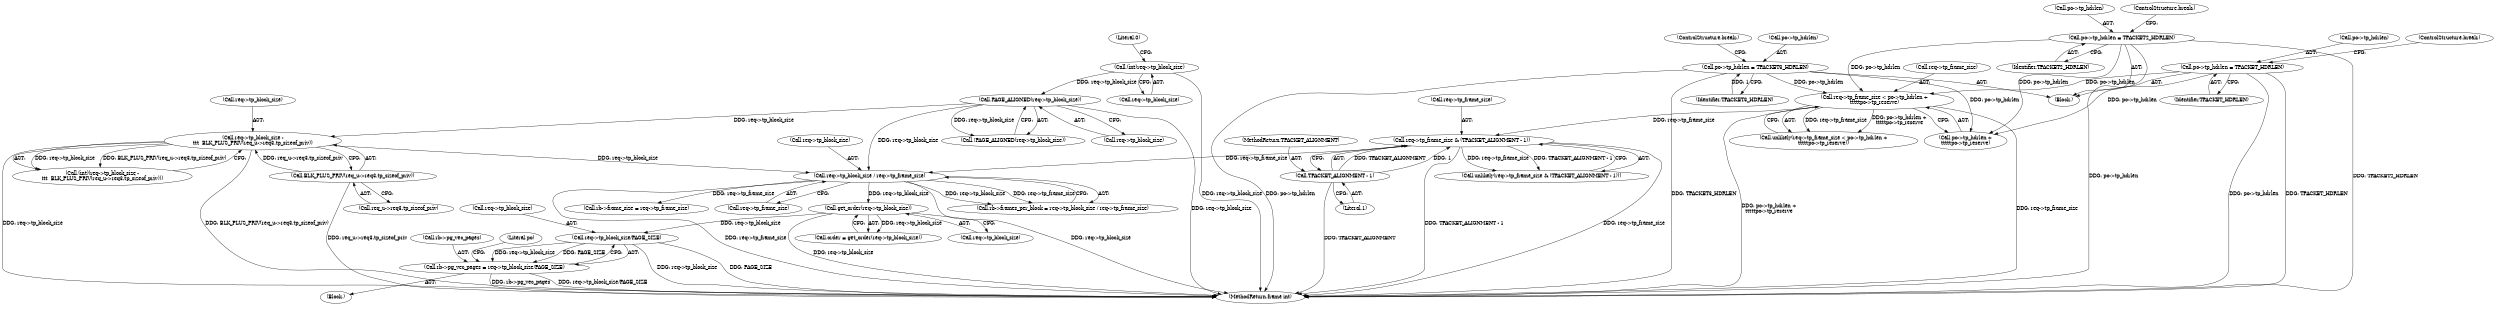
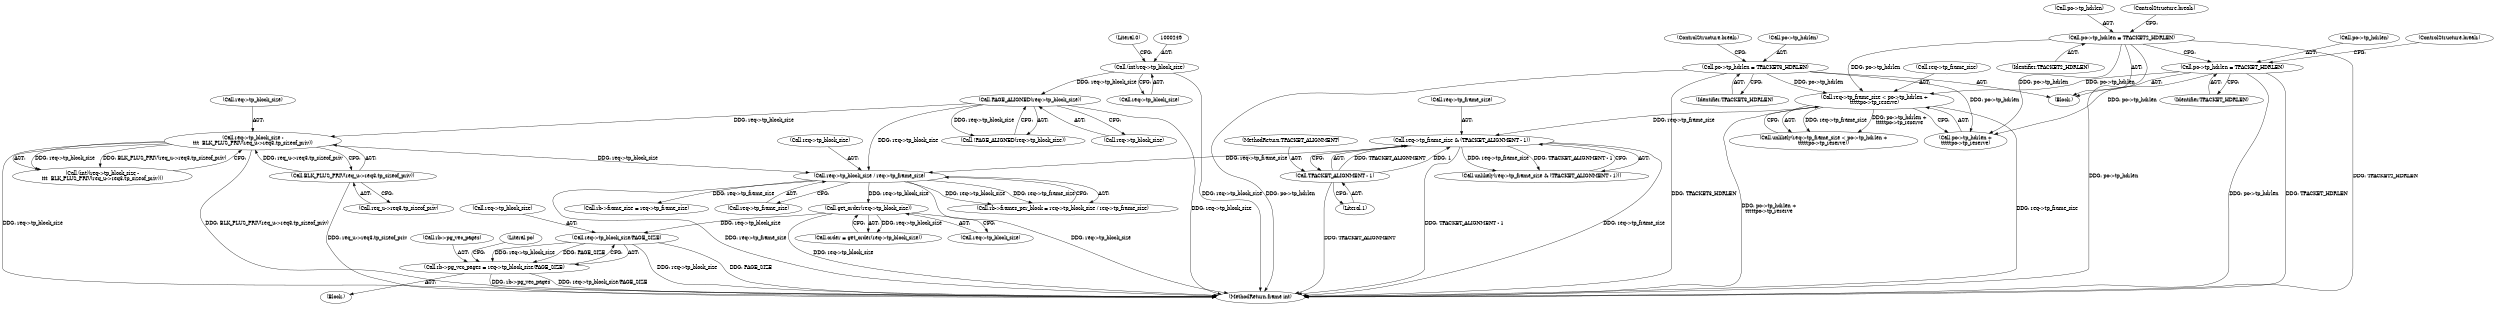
  digraph {
    n1 [label="(Call,req->tp_block_size/PAGE_SIZE)"]
    n2 [label="(Call,rb->pg_vec_pages = req->tp_block_size/PAGE_SIZE)"]
    n3 [label="(MethodReturn,frame int)"]
    n4 [label="(Block,)"]
    n5 [label="(Call,get_order(req->tp_block_size))"]
    n6 [label="(Call,req->tp_block_size)"]
    n7 [label="(Call,order = get_order(req->tp_block_size))"]
    n8 [label="(Call,req->tp_block_size / req->tp_frame_size)"]
    n9 [label="(Call,rb->frames_per_block = req->tp_block_size / req->tp_frame_size)"]
    n10 [label="(Call,rb->frame_size = req->tp_frame_size)"]
    n11 [label="(Call,req->tp_frame_size)"]
    n12 [label="(Call,PAGE_ALIGNED(req->tp_block_size))"]
    n13 [label="(Call,req->tp_block_size -\n\t\t\t  BLK_PLUS_PRIV(req_u->req3.tp_sizeof_priv))"]
    n14 [label="(Call,!PAGE_ALIGNED(req->tp_block_size))"]
    n15 [label="(Call,req->tp_block_size)"]
    n16 [label="(Call,BLK_PLUS_PRIV(req_u->req3.tp_sizeof_priv))"]
    n17 [label="(Call,(int)(req->tp_block_size -\n\t\t\t  BLK_PLUS_PRIV(req_u->req3.tp_sizeof_priv)))"]
    n18 [label="(Call,(int)req->tp_block_size)"]
    n19 [label="(Call,req->tp_block_size)"]
    n20 [label="(Call,req_u->req3.tp_sizeof_priv)"]
    n21 [label="(Call,req->tp_frame_size & (TPACKET_ALIGNMENT - 1))"]
    n22 [label="(Call,TPACKET_ALIGNMENT - 1)"]
    n23 [label="(Call,unlikely(req->tp_frame_size & (TPACKET_ALIGNMENT - 1)))"]
    n24 [label="(Literal,1)"]
    n25 [label="(Call,req->tp_frame_size < po->tp_hdrlen +\n\t\t\t\t\tpo->tp_reserve)"]
    n26 [label="(Call,po->tp_hdrlen +\n\t\t\t\t\tpo->tp_reserve)"]
    n27 [label="(Call,unlikely(req->tp_frame_size < po->tp_hdrlen +\n\t\t\t\t\tpo->tp_reserve))"]
    n28 [label="(Call,po->tp_hdrlen = TPACKET3_HDRLEN)"]
    n29 [label="(Block,)"]
    n30 [label="(Identifier,TPACKET3_HDRLEN)"]
    n31 [label="(Call,po->tp_hdrlen = TPACKET2_HDRLEN)"]
    n32 [label="(Identifier,TPACKET2_HDRLEN)"]
    n33 [label="(Call,po->tp_hdrlen = TPACKET_HDRLEN)"]
    n34 [label="(Identifier,TPACKET_HDRLEN)"]
    n35 [label="(Call,rb->pg_vec_pages)"]
    n36 [label="(Call,req->tp_block_size)"]
    n37 [label="(Call,po->tp_hdrlen)"]
    n38 [label="(Call,req->tp_block_size)"]
    n39 [label="(Call,po->tp_hdrlen)"]
    n40 [label="(ControlStructure,break;)"]
    n41 [label="(Literal,po)"]
    n42 [label="(ControlStructure,break;)"]
    n43 [label="(Literal,0)"]
    n44 [label="(ControlStructure,break;)"]
    n45 [label="(MethodReturn,TPACKET_ALIGNMENT)"]
    n46 [label="(Call,req->tp_block_size)"]
    n47 [label="(Call,req->tp_frame_size)"]
    n48 [label="(Call,po->tp_hdrlen)"]
    n49 [label="(Call,req->tp_frame_size)"]
+   1000249
    n1 -> n2 [label="AST: "]
    n1 -> n2 [label="DDG: req->tp_block_size"]
    n1 -> n2 [label="DDG: PAGE_SIZE"]
    n1 -> n3 [label="DDG: req->tp_block_size"]
    n1 -> n3 [label="DDG: PAGE_SIZE"]
    n2 -> n1 [label="CFG: "]
    n2 -> n3 [label="DDG: rb->pg_vec_pages"]
    n2 -> n3 [label="DDG: req->tp_block_size/PAGE_SIZE"]
    n2 -> n4 [label="AST: "]
    n5 -> n1 [label="DDG: req->tp_block_size"]
    n5 -> n3 [label="DDG: req->tp_block_size"]
    n5 -> n6 [label="CFG: "]
    n5 -> n7 [label="AST: "]
    n5 -> n7 [label="DDG: req->tp_block_size"]
    n6 -> n5 [label="AST: "]
    n7 -> n5 [label="CFG: "]
    n8 -> n3 [label="DDG: req->tp_block_size"]
    n8 -> n3 [label="DDG: req->tp_frame_size"]
    n8 -> n5 [label="DDG: req->tp_block_size"]
    n8 -> n9 [label="AST: "]
    n8 -> n9 [label="DDG: req->tp_block_size"]
    n8 -> n9 [label="DDG: req->tp_frame_size"]
    n8 -> n10 [label="DDG: req->tp_frame_size"]
    n8 -> n11 [label="CFG: "]
    n9 -> n8 [label="CFG: "]
    n11 -> n8 [label="AST: "]
    n12 -> n3 [label="DDG: req->tp_block_size"]
    n12 -> n8 [label="DDG: req->tp_block_size"]
    n12 -> n13 [label="DDG: req->tp_block_size"]
    n12 -> n14 [label="AST: "]
    n12 -> n14 [label="DDG: req->tp_block_size"]
    n12 -> n15 [label="CFG: "]
    n13 -> n3 [label="DDG: req->tp_block_size"]
    n13 -> n3 [label="DDG: BLK_PLUS_PRIV(req_u->req3.tp_sizeof_priv)"]
    n13 -> n8 [label="DDG: req->tp_block_size"]
    n13 -> n16 [label="CFG: "]
    n13 -> n17 [label="AST: "]
    n13 -> n17 [label="DDG: req->tp_block_size"]
    n13 -> n17 [label="DDG: BLK_PLUS_PRIV(req_u->req3.tp_sizeof_priv)"]
    n14 -> n12 [label="CFG: "]
    n15 -> n12 [label="AST: "]
    n16 -> n3 [label="DDG: req_u->req3.tp_sizeof_priv"]
    n16 -> n13 [label="AST: "]
    n16 -> n13 [label="DDG: req_u->req3.tp_sizeof_priv"]
    n16 -> n20 [label="CFG: "]
    n17 -> n13 [label="CFG: "]
    n18 -> n3 [label="DDG: req->tp_block_size"]
    n18 -> n12 [label="DDG: req->tp_block_size"]
    n18 -> n19 [label="CFG: "]
    n19 -> n18 [label="AST: "]
    n20 -> n16 [label="AST: "]
    n21 -> n3 [label="DDG: TPACKET_ALIGNMENT - 1"]
    n21 -> n3 [label="DDG: req->tp_frame_size"]
    n21 -> n8 [label="DDG: req->tp_frame_size"]
    n21 -> n22 [label="CFG: "]
    n21 -> n23 [label="AST: "]
    n21 -> n23 [label="DDG: req->tp_frame_size"]
    n21 -> n23 [label="DDG: TPACKET_ALIGNMENT - 1"]
    n22 -> n3 [label="DDG: TPACKET_ALIGNMENT"]
    n22 -> n21 [label="AST: "]
    n22 -> n21 [label="DDG: TPACKET_ALIGNMENT"]
    n22 -> n21 [label="DDG: 1"]
    n22 -> n24 [label="CFG: "]
    n23 -> n21 [label="CFG: "]
    n24 -> n22 [label="AST: "]
    n25 -> n3 [label="DDG: po->tp_hdrlen +\n\t\t\t\t\tpo->tp_reserve"]
    n25 -> n3 [label="DDG: req->tp_frame_size"]
    n25 -> n21 [label="DDG: req->tp_frame_size"]
    n25 -> n26 [label="CFG: "]
    n25 -> n27 [label="AST: "]
    n25 -> n27 [label="DDG: req->tp_frame_size"]
    n25 -> n27 [label="DDG: po->tp_hdrlen +\n\t\t\t\t\tpo->tp_reserve"]
    n26 -> n25 [label="AST: "]
    n27 -> n25 [label="CFG: "]
    n28 -> n3 [label="DDG: TPACKET3_HDRLEN"]
    n28 -> n3 [label="DDG: po->tp_hdrlen"]
    n28 -> n25 [label="DDG: po->tp_hdrlen"]
    n28 -> n26 [label="DDG: po->tp_hdrlen"]
    n28 -> n29 [label="AST: "]
    n28 -> n30 [label="CFG: "]
-   n30 -> n28 [label="DDG: 1"]
+   n30 -> n28 [label="AST: "]
    n31 -> n3 [label="DDG: po->tp_hdrlen"]
    n31 -> n3 [label="DDG: TPACKET2_HDRLEN"]
    n31 -> n25 [label="DDG: po->tp_hdrlen"]
    n31 -> n26 [label="DDG: po->tp_hdrlen"]
    n31 -> n29 [label="AST: "]
-   n31 -> n32 [label="CFG: "]
+   n31 -> n33 [label="CFG: "]
    n32 -> n31 [label="AST: "]
    n33 -> n3 [label="DDG: TPACKET_HDRLEN"]
    n33 -> n3 [label="DDG: po->tp_hdrlen"]
    n33 -> n25 [label="DDG: po->tp_hdrlen"]
    n33 -> n26 [label="DDG: po->tp_hdrlen"]
    n33 -> n29 [label="AST: "]
    n33 -> n34 [label="CFG: "]
    n34 -> n33 [label="AST: "]
    n35 -> n2 [label="AST: "]
    n36 -> n8 [label="AST: "]
    n37 -> n33 [label="AST: "]
    n38 -> n1 [label="AST: "]
    n39 -> n31 [label="AST: "]
    n40 -> n28 [label="CFG: "]
    n41 -> n2 [label="CFG: "]
    n42 -> n31 [label="CFG: "]
    n43 -> n18 [label="CFG: "]
    n44 -> n33 [label="CFG: "]
    n45 -> n22 [label="AST: "]
    n46 -> n13 [label="AST: "]
    n47 -> n25 [label="AST: "]
    n48 -> n28 [label="AST: "]
    n49 -> n21 [label="AST: "]
+   1000249 -> n18 [label="AST: "]
  }
